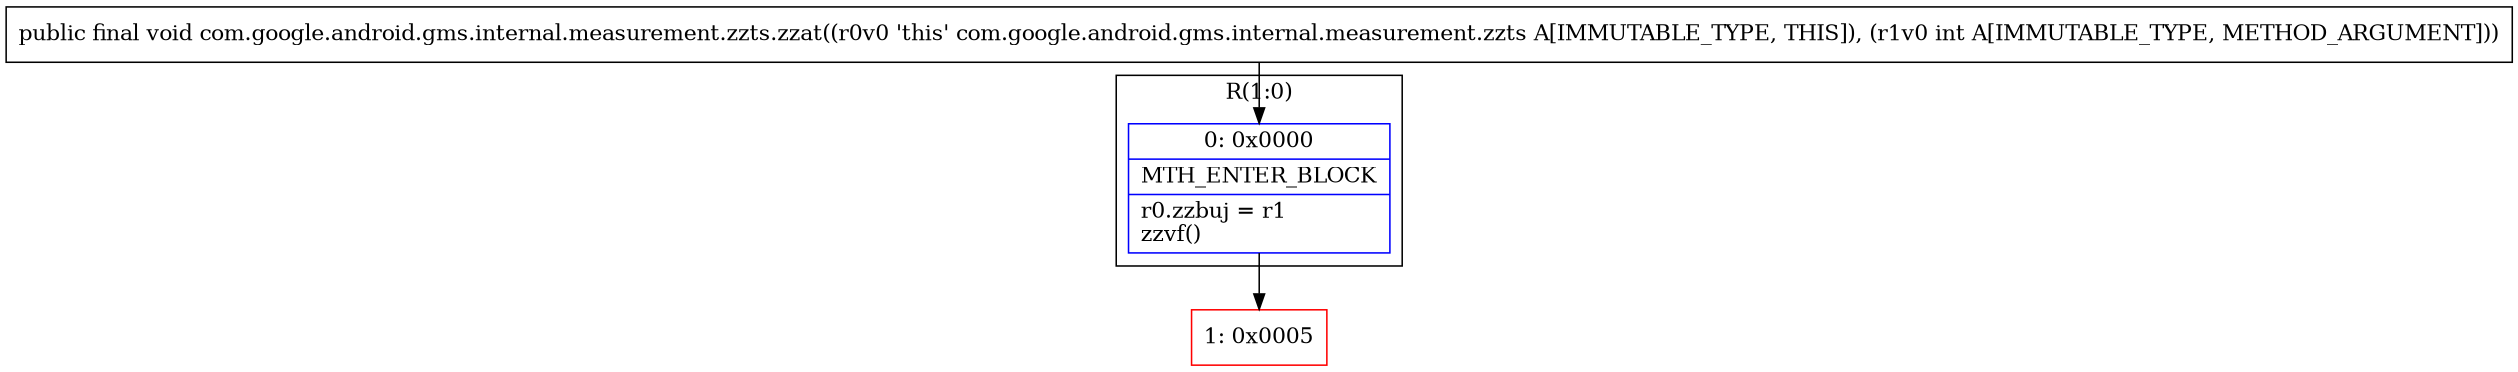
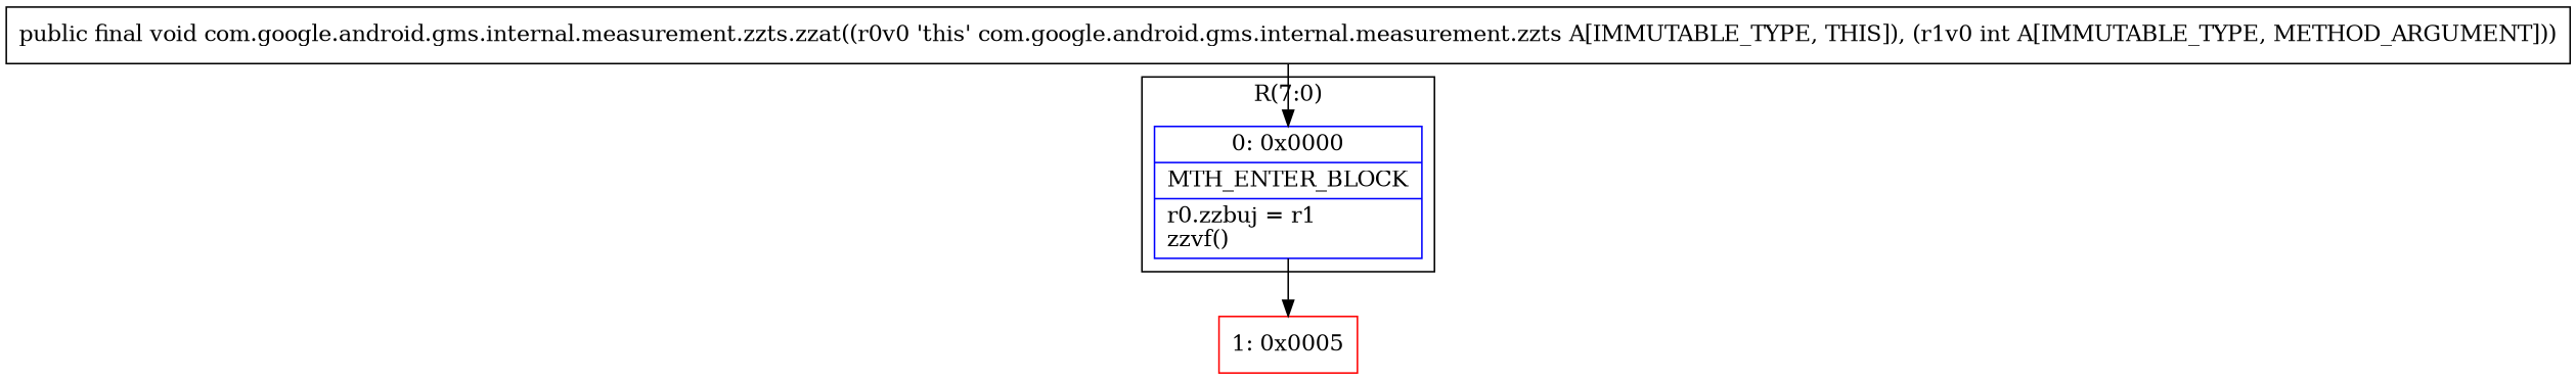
  digraph {
    node [shape=record]
    n1 [color=blue label="{0\:\ 0x0000|MTH_ENTER_BLOCK\l|r0.zzbuj = r1\lzzvf()\l}"]
    n2 [color=red label="{1\:\ 0x0005}"]
    n3 [label="{public final void com.google.android.gms.internal.measurement.zzts.zzat((r0v0 'this' com.google.android.gms.internal.measurement.zzts A[IMMUTABLE_TYPE, THIS]), (r1v0 int A[IMMUTABLE_TYPE, METHOD_ARGUMENT])) }"]
    subgraph cluster_1 {
-     label="R(1:0)"
+     label="R(7:0)"
      n1
    }
    n1 -> n2
    n3 -> n1
  }
